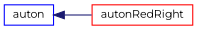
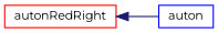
  digraph {
    rankdir=LR
    fontname=Montserrat
    node [fillcolor=white fontname=Montserrat fontsize=10 shape=record style=filled]
    n1 [color=red fontcolor=black height=0.2 label=autonRedRight width=0.4]
    n2 [color=blue height=0.2 label=auton width=0.4]
-   n2 -> n1 [color=midnightblue dir=back fontname=Montserrat fontsize=10 labelfontname=Helvetica labelfontsize=10 style=solid]
+   n1 -> n2 [color=midnightblue dir=back fontname=Montserrat fontsize=10 labelfontname=Helvetica labelfontsize=10 style=solid]
  }
